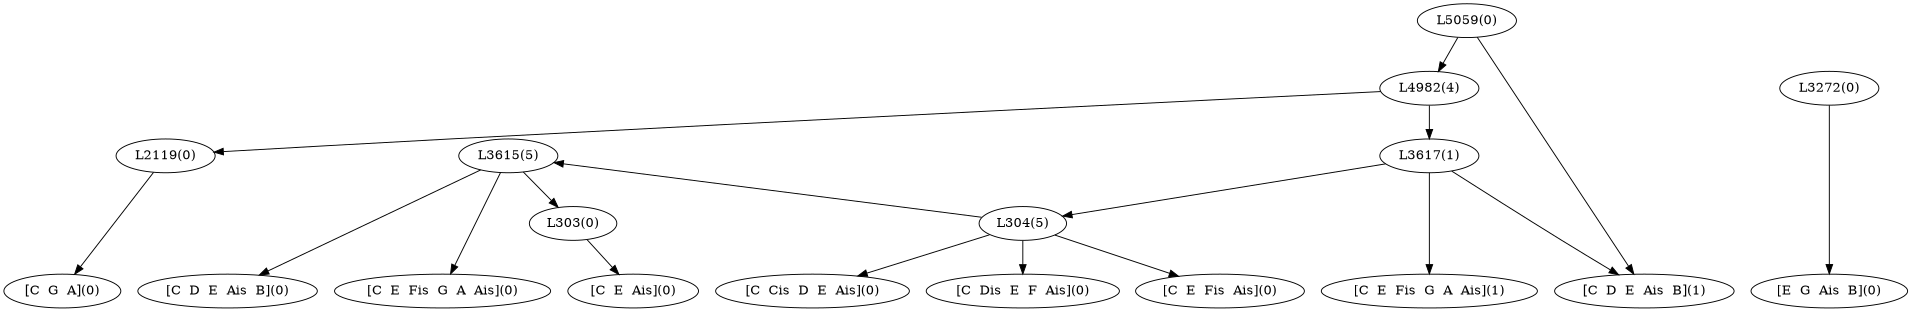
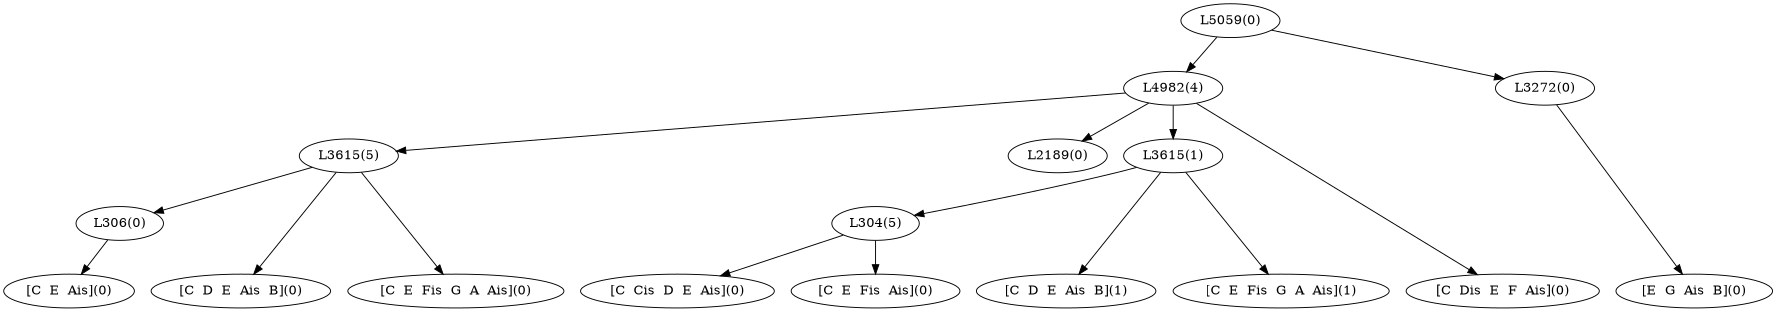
  digraph {
    "L5059(0)"
    n2 [label="L4982(4)"]
    "L3272(0)"
    n4 [label="L3615(5)"]
-   "L2189(0)" [label="L2119(0)"]
-   "L3615(1)" [label="L3617(1)"]
-   "L303(0)"
+   "L2189(0)"
+   "L3615(1)"
+   "L303(0)" [label="L306(0)"]
    n8 [label="L304(5)"]
    "[C  E  Ais](0)"
    "[C  D  E  Ais  B](0)"
    "[C  E  Fis  G  A  Ais](0)"
-   "[C  G  A](0)"
    "[C  Cis  D  E  Ais](0)"
    "[C  Dis  E  F  Ais](0)"
    "[C  E  Fis  Ais](0)"
    "[C  D  E  Ais  B](1)"
    "[C  E  Fis  G  A  Ais](1)"
    "[E  G  Ais  B](0)"
    subgraph sub_1 {
      rank=min
      "L5059(0)"
    }
    subgraph sub_2 {
      rank=same
      n2
      "L3272(0)"
    }
    subgraph sub_3 {
      rank=same
      n4
      "L2189(0)"
      "L3615(1)"
    }
    subgraph sub_4 {
      rank=same
      "L303(0)"
      n8
    }
    subgraph sub_5 {
      rank=max
      "[C  E  Ais](0)"
      "[C  D  E  Ais  B](0)"
      "[C  E  Fis  G  A  Ais](0)"
-     "[C  G  A](0)"
      "[C  Cis  D  E  Ais](0)"
      "[C  Dis  E  F  Ais](0)"
      "[C  E  Fis  Ais](0)"
      "[C  D  E  Ais  B](1)"
      "[C  E  Fis  G  A  Ais](1)"
      "[E  G  Ais  B](0)"
    }
    "L5059(0)" -> n2
-   "L5059(0)" -> "[C  D  E  Ais  B](1)"
-   n8 -> n4
+   "L5059(0)" -> "L3272(0)"
+   n2 -> n4
    n2 -> "L2189(0)"
    n2 -> "L3615(1)"
    "L3272(0)" -> "[E  G  Ais  B](0)"
    n4 -> "L303(0)"
    n4 -> "[C  D  E  Ais  B](0)"
    n4 -> "[C  E  Fis  G  A  Ais](0)"
-   "L2189(0)" -> "[C  G  A](0)"
    "L3615(1)" -> n8
    "L3615(1)" -> "[C  D  E  Ais  B](1)"
    "L3615(1)" -> "[C  E  Fis  G  A  Ais](1)"
    "L303(0)" -> "[C  E  Ais](0)"
    n8 -> "[C  Cis  D  E  Ais](0)"
-   n8 -> "[C  Dis  E  F  Ais](0)"
+   n2 -> "[C  Dis  E  F  Ais](0)"
    n8 -> "[C  E  Fis  Ais](0)"
  }
